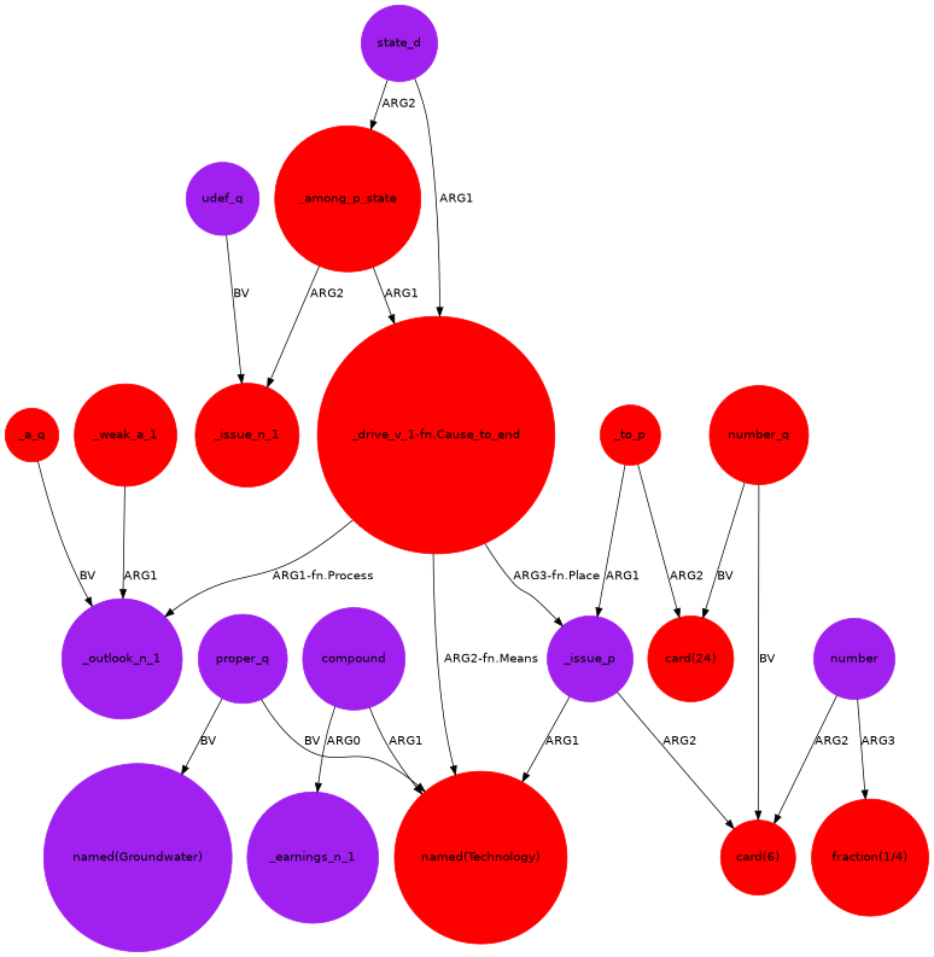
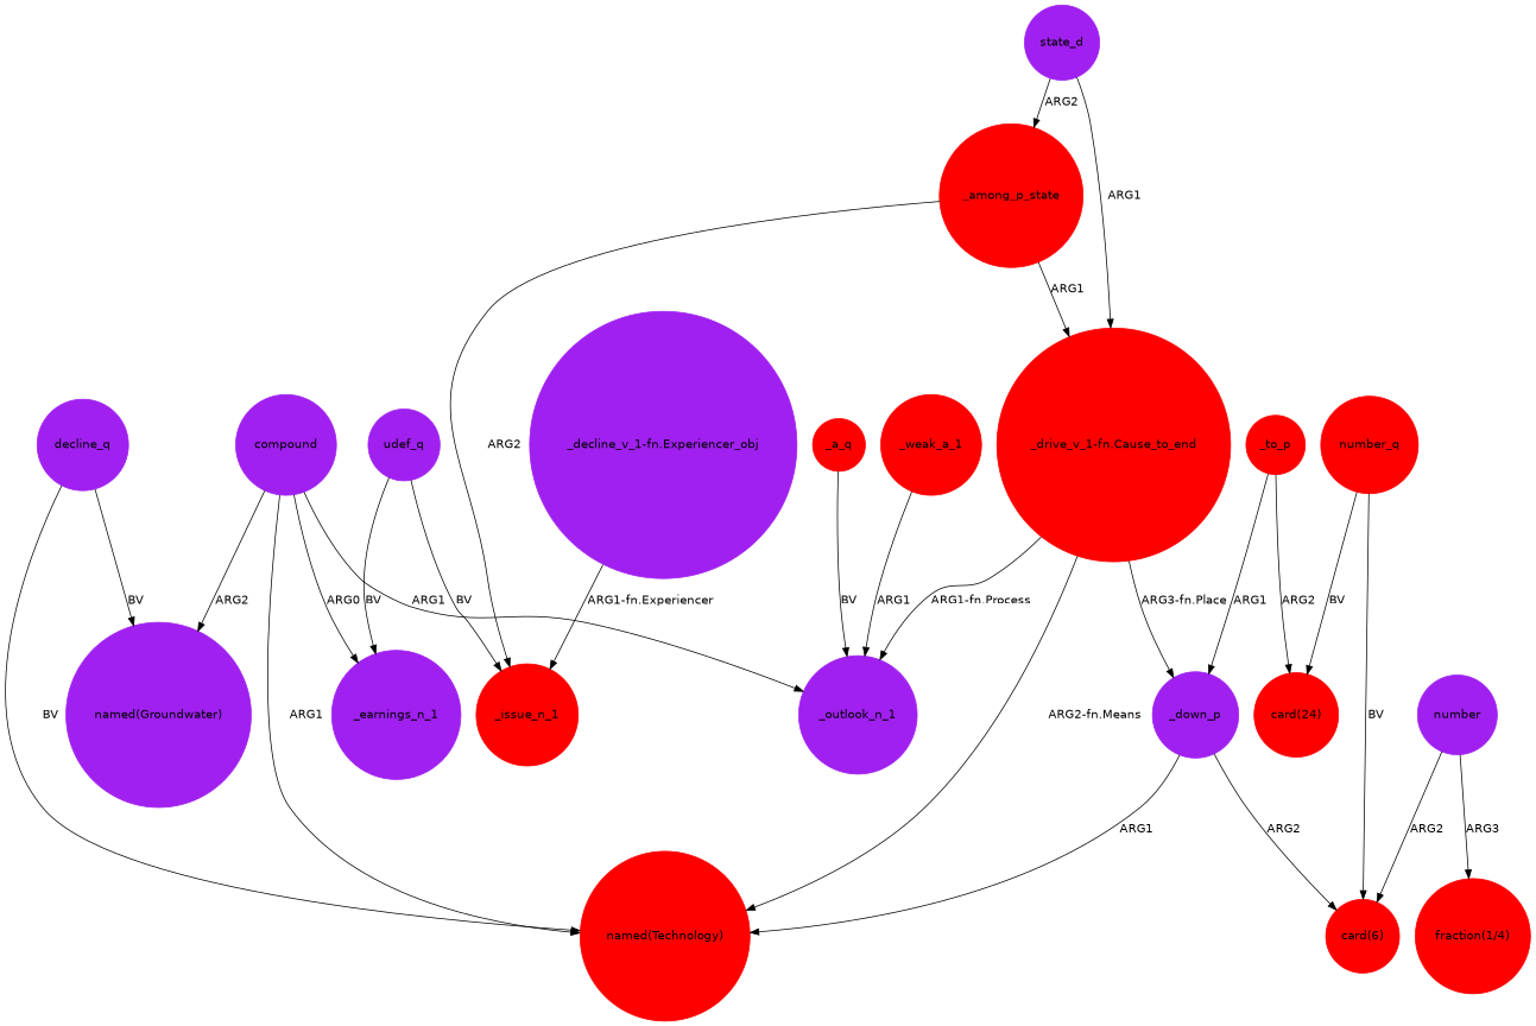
  digraph {
    fontname="DejaVu Sans"
    node [color=red fontname="DejaVu Sans" shape=circle style=filled]
    edge [fontname="DejaVu Sans"]
-   _down_p [color=purple label=_issue_p]
+   _down_p [color=purple]
    "_drive_v_1-fn.Cause_to_end"
    "named(Technology)"
    _outlook_n_1 [color=purple]
    "card(6)"
    _to_p
    "card(24)"
    compound [color=purple]
    "named(Groundwater)" [color=purple]
    _earnings_n_1 [color=purple]
    _among_p_state
    _issue_n_1
+   "_decline_v_1-fn.Experiencer_obj" [color=purple]
    number_q
    n15 [color=purple label=number]
    "fraction(1/4)"
    _a_q
-   proper_q [color=purple]
+   proper_q [color=purple label=decline_q]
    udef_q [color=purple]
    n20 [color=purple label=state_d]
    _weak_a_1
    _down_p -> "named(Technology)" [label=ARG1]
    _down_p -> "card(6)" [label=ARG2]
    "_drive_v_1-fn.Cause_to_end" -> _down_p [label="ARG3-fn.Place"]
    "_drive_v_1-fn.Cause_to_end" -> "named(Technology)" [label="ARG2-fn.Means"]
    "_drive_v_1-fn.Cause_to_end" -> _outlook_n_1 [label="ARG1-fn.Process"]
    _to_p -> _down_p [label=ARG1]
    _to_p -> "card(24)" [label=ARG2]
    compound -> "named(Technology)" [label=ARG1]
+   compound -> _outlook_n_1 [label=ARG1]
+   compound -> "named(Groundwater)" [label=ARG2]
    compound -> _earnings_n_1 [label=ARG0]
    _among_p_state -> "_drive_v_1-fn.Cause_to_end" [label=ARG1]
    _among_p_state -> _issue_n_1 [label=ARG2]
+   "_decline_v_1-fn.Experiencer_obj" -> _issue_n_1 [label="ARG1-fn.Experiencer"]
    number_q -> "card(6)" [label=BV]
    number_q -> "card(24)" [label=BV]
    n15 -> "card(6)" [label=ARG2]
    n15 -> "fraction(1/4)" [label=ARG3]
    _a_q -> _outlook_n_1 [label=BV]
    proper_q -> "named(Technology)" [label=BV]
    proper_q -> "named(Groundwater)" [label=BV]
+   udef_q -> _earnings_n_1 [label=BV]
    udef_q -> _issue_n_1 [label=BV]
    n20 -> "_drive_v_1-fn.Cause_to_end" [label=ARG1]
    n20 -> _among_p_state [label=ARG2]
    _weak_a_1 -> _outlook_n_1 [label=ARG1]
  }
